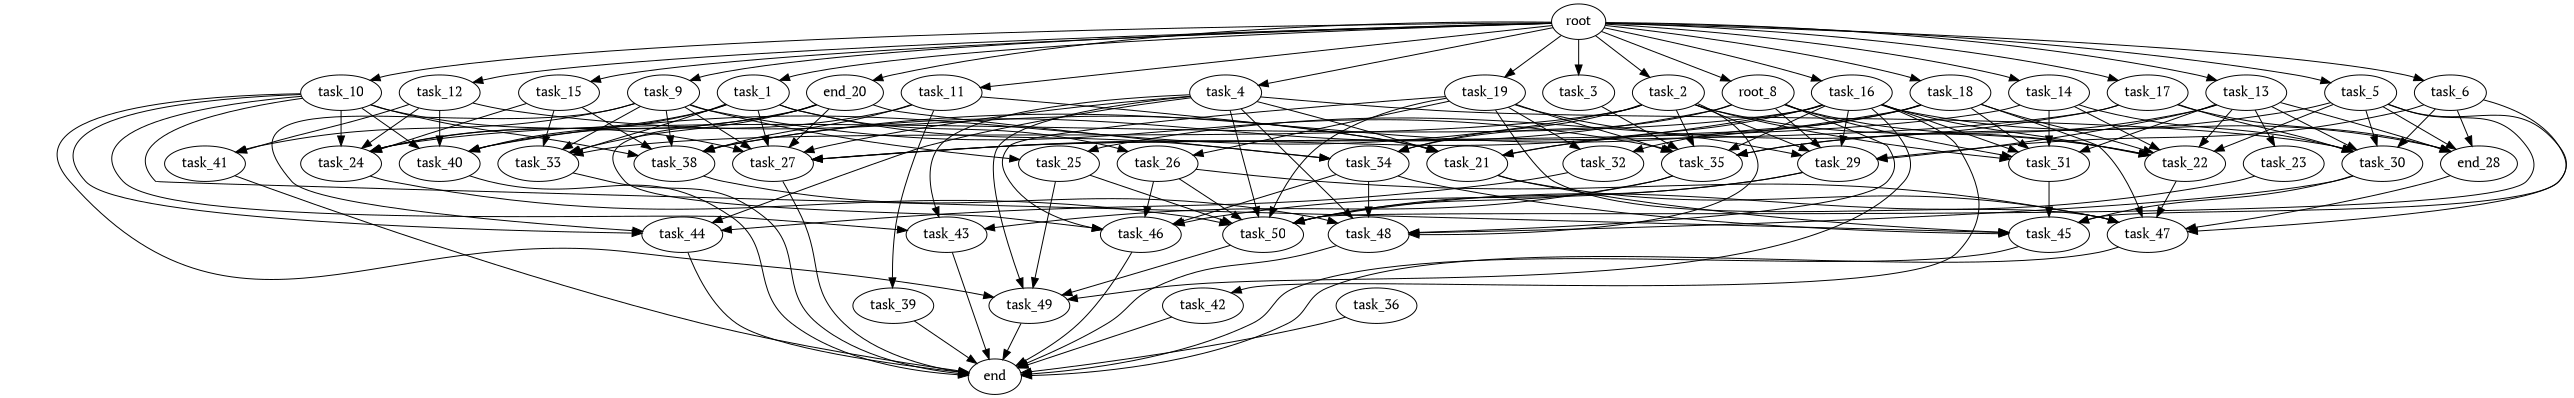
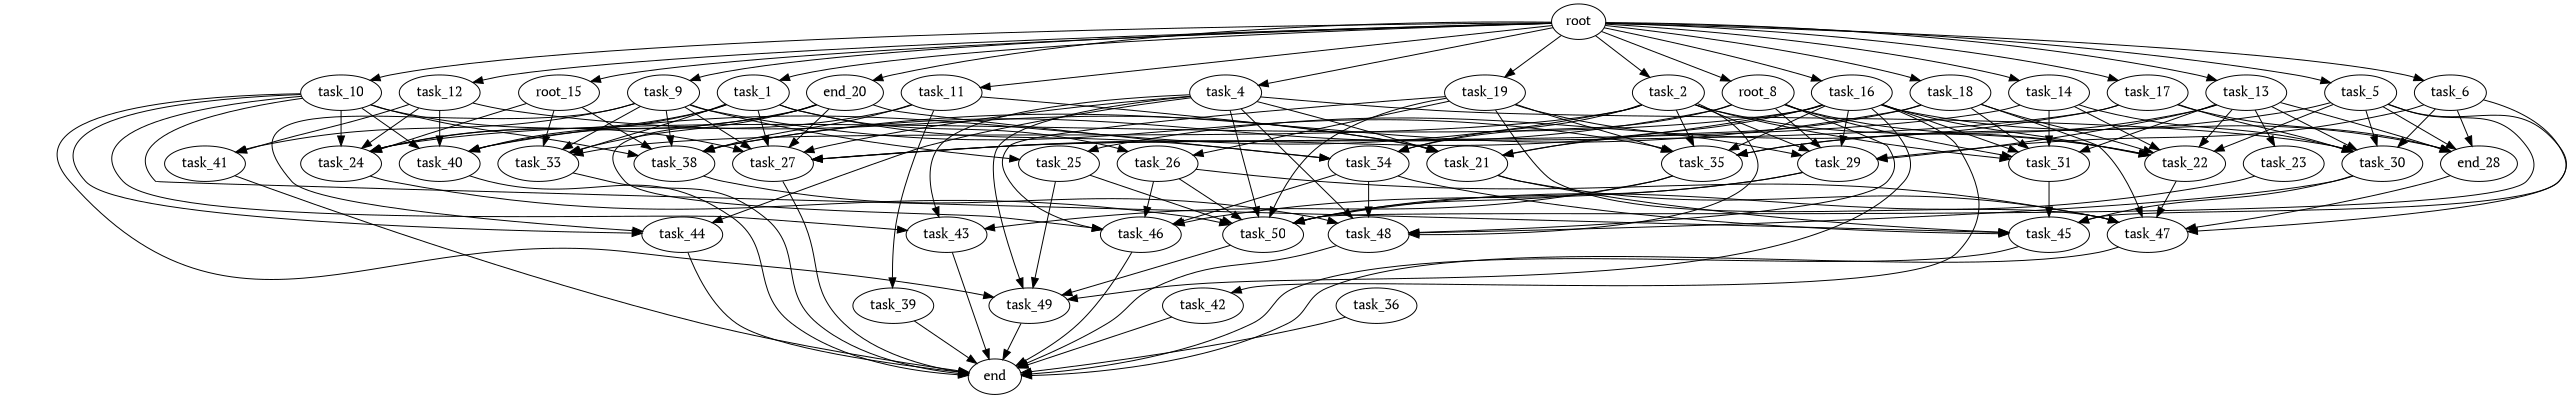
  digraph {
    fontname="PT Serif"
    node [fontname="PT Serif"]
    edge [fontname="PT Serif"]
    root
    task_1
    task_2
-   task_3
    task_4
    task_5
    task_6
    n8 [label=root_8]
    task_9
    task_10
    task_11
    task_12
    task_13
    task_14
-   task_15
+   task_15 [label=root_15]
    task_16
    task_17
    task_18
    task_19
    n20 [label=end_20]
    task_24
    task_26
    task_27
    task_33
    task_34
    task_40
    task_22
    task_29
    task_31
    task_35
    task_48
    task_21
    task_30
    task_43
    task_44
    task_49
    task_50
    n38 [label=end_28]
    task_47
    task_45
    task_38
    task_25
    task_41
    task_39
    task_23
    task_42
-   task_32
    task_46
    end
    task_36
    root -> task_1
    root -> task_2
-   root -> task_3
    root -> task_4
    root -> task_5
    root -> task_6
    root -> n8
    root -> task_9
    root -> task_10
    root -> task_11
    root -> task_12
    root -> task_13
    root -> task_14
    root -> task_15
    root -> task_16
    root -> task_17
    root -> task_18
    root -> task_19
    root -> n20
    task_1 -> task_24
    task_1 -> task_26
    task_1 -> task_27
    task_1 -> task_33
    task_1 -> task_34
    task_1 -> task_40
    task_2 -> task_33
    task_2 -> task_34
    task_2 -> task_40
    task_2 -> task_22
    task_2 -> task_29
    task_2 -> task_31
    task_2 -> task_35
    task_2 -> task_48
-   task_3 -> task_35
    task_4 -> task_27
    task_4 -> task_48
    task_4 -> task_21
    task_4 -> task_30
    task_4 -> task_43
    task_4 -> task_44
    task_4 -> task_49
    task_4 -> task_50
    task_5 -> task_22
    task_5 -> task_35
    task_5 -> task_30
    task_5 -> task_50
    task_5 -> n38
    task_5 -> task_47
    task_6 -> task_29
    task_6 -> task_30
    task_6 -> n38
    task_6 -> task_45
    n8 -> task_34
    n8 -> task_22
    n8 -> task_29
    n8 -> task_31
    n8 -> task_48
    n8 -> task_38
    task_9 -> task_27
    task_9 -> task_33
    task_9 -> task_35
    task_9 -> task_44
    task_9 -> task_38
    task_9 -> task_25
    task_9 -> task_41
    task_10 -> task_24
    task_10 -> task_27
    task_10 -> task_40
    task_10 -> task_43
    task_10 -> task_44
    task_10 -> task_49
    task_10 -> task_45
    task_10 -> task_38
    task_11 -> task_40
    task_11 -> task_21
    task_11 -> task_38
    task_11 -> task_39
    task_12 -> task_24
    task_12 -> task_40
    task_12 -> task_21
    task_12 -> task_41
    task_13 -> task_22
    task_13 -> task_29
    task_13 -> task_31
    task_13 -> task_35
    task_13 -> task_30
    task_13 -> n38
    task_13 -> task_23
    task_14 -> task_27
    task_14 -> task_22
    task_14 -> task_31
    task_14 -> task_30
    task_15 -> task_24
    task_15 -> task_33
    task_15 -> task_38
    task_16 -> task_24
    task_16 -> task_27
    task_16 -> task_22
    task_16 -> task_29
    task_16 -> task_31
    task_16 -> task_35
    task_16 -> task_21
    task_16 -> task_49
    task_16 -> n38
    task_16 -> task_42
    task_17 -> task_27
    task_17 -> task_30
    task_17 -> n38
    task_17 -> task_25
    task_18 -> task_22
    task_18 -> task_31
    task_18 -> task_21
    task_18 -> task_47
    task_18 -> task_38
-   task_18 -> task_32
    task_19 -> task_26
    task_19 -> task_29
    task_19 -> task_35
    task_19 -> task_50
    task_19 -> task_47
-   task_19 -> task_32
    task_19 -> task_46
    n20 -> task_24
    n20 -> task_27
    n20 -> task_33
    n20 -> task_34
    n20 -> task_46
    task_24 -> task_50
    task_26 -> task_50
    task_26 -> task_47
    task_26 -> task_46
    task_27 -> end
    task_33 -> end
    task_34 -> task_48
    task_34 -> task_45
    task_34 -> task_46
    task_40 -> end
    task_22 -> task_47
    task_29 -> task_50
    task_29 -> task_46
    task_31 -> task_45
    task_35 -> task_43
    task_35 -> task_50
    task_48 -> end
    task_21 -> task_47
    task_21 -> task_45
    task_30 -> task_48
    task_30 -> task_45
    task_43 -> end
    task_44 -> end
    task_49 -> end
    task_50 -> task_49
    n38 -> task_47
    task_47 -> end
    task_45 -> end
    task_38 -> task_48
    task_25 -> task_49
    task_25 -> task_50
    task_41 -> end
    task_39 -> end
    task_23 -> task_50
    task_42 -> end
-   task_32 -> task_44
    task_46 -> end
    task_36 -> end
  }
